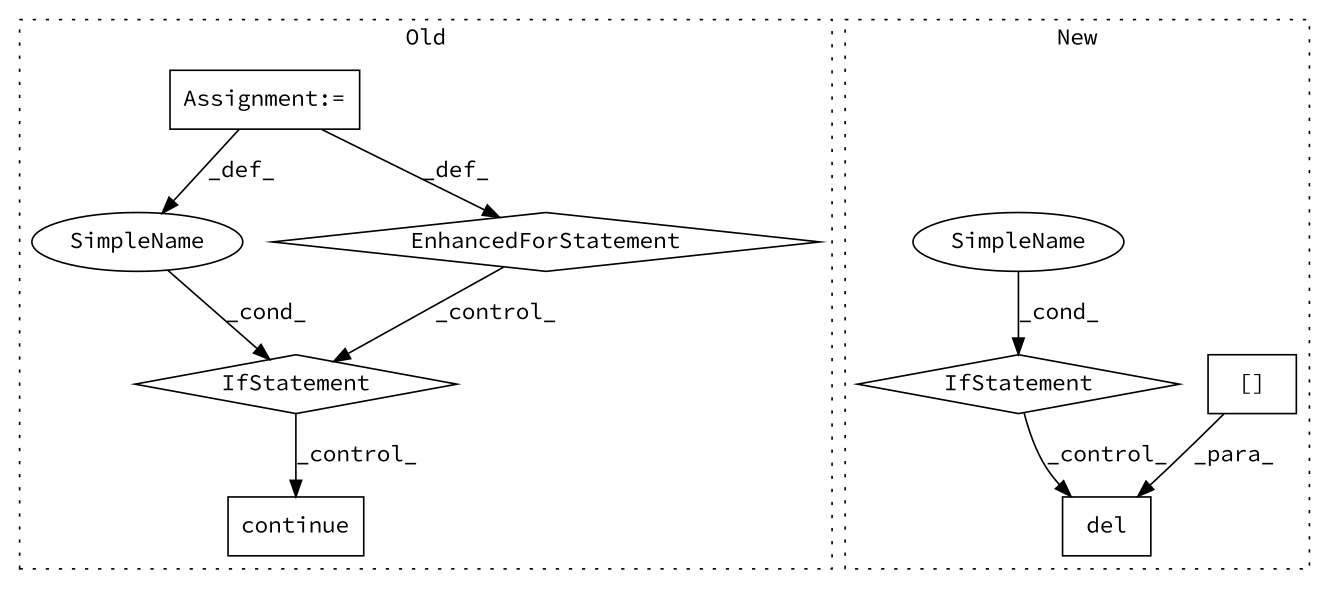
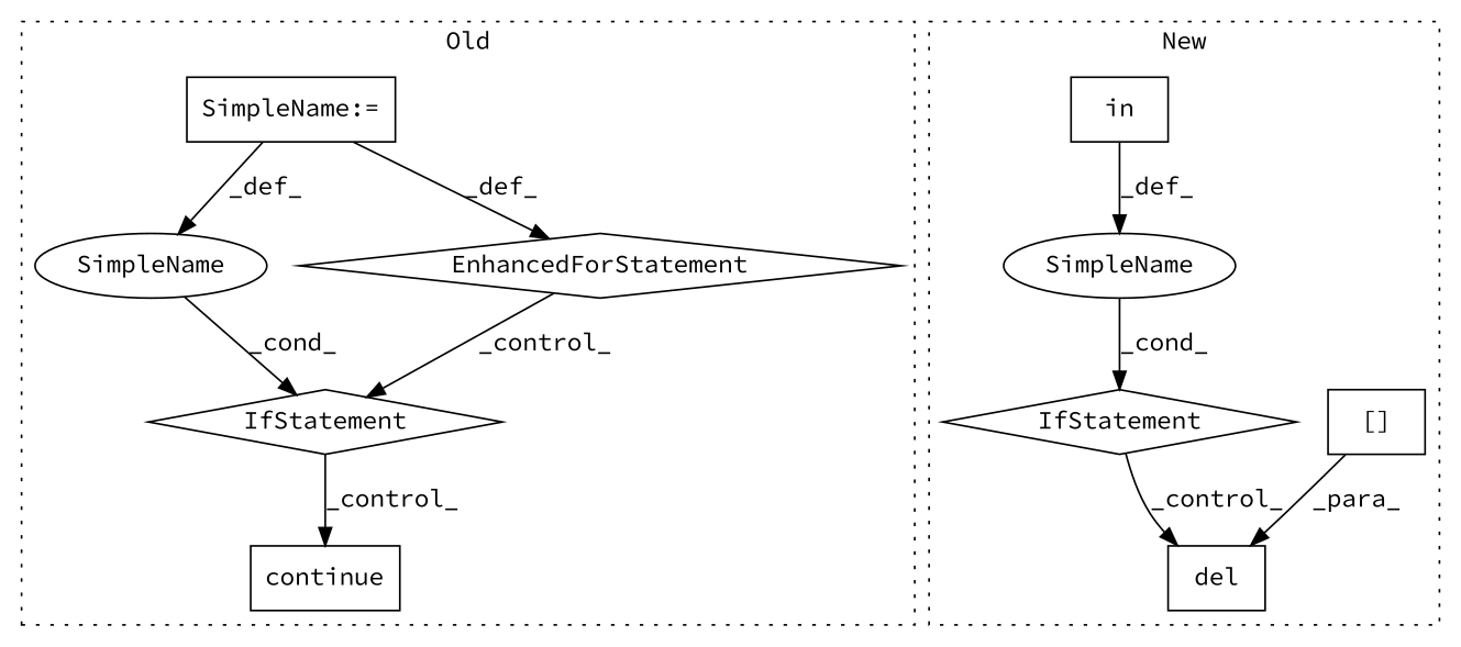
  digraph {
    fontname="Source Code Pro"
    node [a=25 fontname="Source Code Pro" shape=box]
    edge [fontname="Source Code Pro"]
    n1 [a=18 l=9 label=continue s=2237]
    n2 [l="4,2" label=IfStatement s="2199,2225" shape=diamond]
    n3 [a=42 label=SimpleName shape=ellipse]
    n4 [a=70 l="53,2" label=EnhancedForStatement s="2078,2158" shape=diamond]
-   n5 [a=7 l="53,2" label="Assignment:=" s="2078,2158"]
+   n5 [a=7 l="53,2" label="SimpleName:=" s="2078,2158"]
    n6 [a=32 l="4,1" label=del s="1819,1839"]
    n7 [a=2 l="9,1" label="[]" s="1823,1838"]
    n8 [l="8,2" label=IfStatement s="1737,1763" shape=diamond]
+   n9 [a=105 l=18 label=in s=1745]
    n10 [a=42 label=SimpleName shape=ellipse]
    subgraph cluster_1 {
      label=Old
      style=dotted
      n1
      n2
      n3
      n4
      n5
    }
    subgraph cluster_2 {
      label=New
      style=dotted
      n6
      n7
      n8
+     n9
      n10
    }
    n2 -> n1 [label=_control_]
    n3 -> n2 [label=_cond_]
    n4 -> n2 [label=_control_]
    n5 -> n3 [label=_def_]
    n5 -> n4 [label=_def_]
    n7 -> n6 [label=_para_]
    n8 -> n6 [label=_control_]
+   n9 -> n10 [label=_def_]
    n10 -> n8 [label=_cond_]
  }
